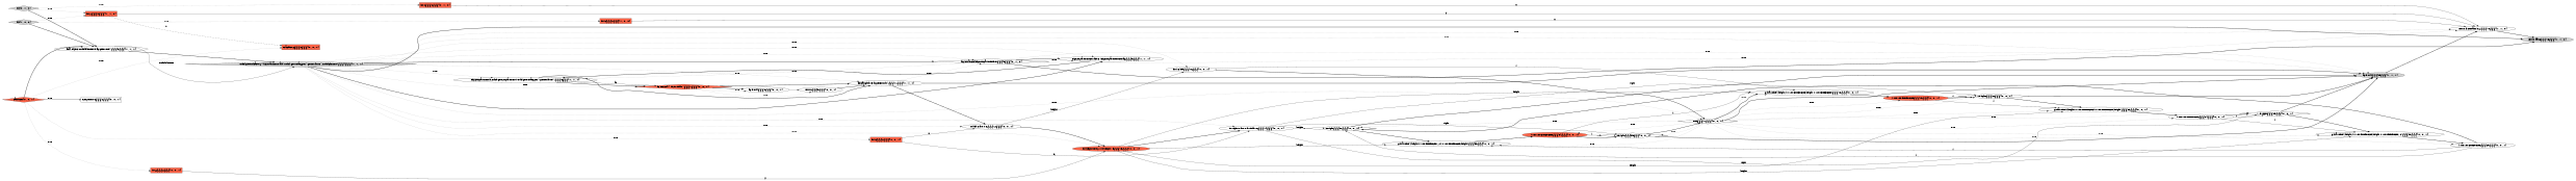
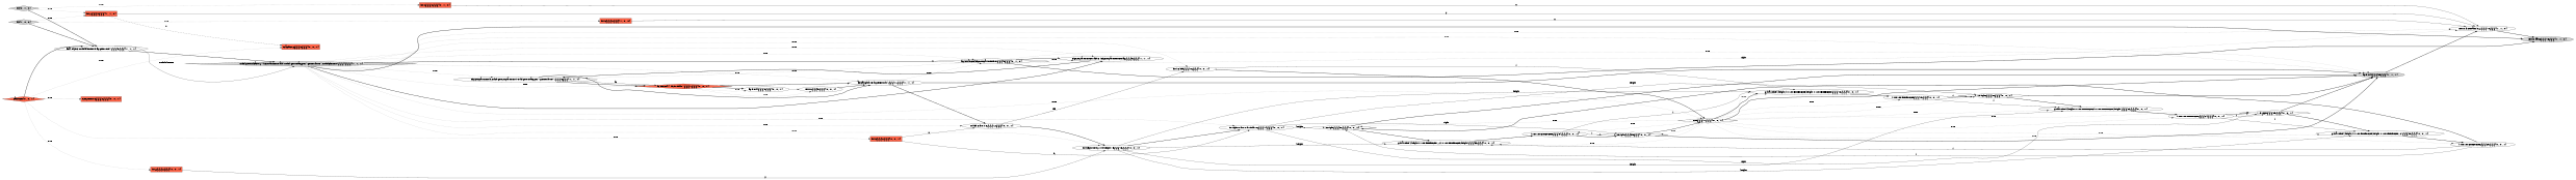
  digraph {
    rankdir=LR
    node [fillcolor=white shape=ellipse style=filled]
    edge [style=bold]
    n1 [fillcolor=lightgray label="return false@@@13@@@['1', '1', '0']"]
    n2 [label="g.drawLine(i,height,i + WAVE_LENGTH,height + WAVE_HEIGHT / 2)@@@28@@@['0', '0', '1']"]
    n3 [label="i += WAVE_LENGTH@@@29@@@['0', '0', '1']"]
    n4 [label="i >= right@@@30@@@['0', '0', '1']" shape=diamond]
    n5 [label="g.drawLine(i,height + WAVE_HEIGHT / 2,i + WAVE_LENGTH,height)@@@33@@@['0', '0', '1']"]
    n6 [label="int right = fr.x + fr.width - 6@@@14@@@['0', '0', '1']"]
    n7 [label="i >= right@@@35@@@['0', '0', '1']" shape=diamond]
    n8 [label="i >= right@@@25@@@['0', '0', '1']" shape=diamond]
    n9 [label="i >= right@@@20@@@['0', '0', '1']" shape=diamond]
    n10 [label="true@@@17@@@['0', '0', '1']" shape=diamond]
    n11 [fillcolor=lightgray label="fig = null@@@39@@@['1', '1', '1']"]
    n12 [label="g.drawLine(i,height + WAVE_HEIGHT,i + WAVE_LENGTH,height)@@@23@@@['0', '0', '1']"]
    n13 [fillcolor=tomato label="int x@@@2@@@['0', '1', '0']" shape=box]
    n14 [label="return fr.contains(x,y)@@@10@@@['1', '1', '0']"]
    n15 [fillcolor=lightgray label="hit['0', '1', '0']" shape=diamond]
    n16 [label="final Object modelElement = fig.getOwner()@@@3@@@['1', '1', '1']"]
    n17 [fillcolor=tomato label="int y@@@2@@@['1', '1', '0']" shape=box]
    n18 [fillcolor=lightgray label="Model.getUmlFactory().isContainmentValid(Model.getMetaTypes().getAttribute(),modelElement)@@@4@@@['1', '1', '1']" shape=diamond]
    n19 [fillcolor=tomato label="Graphics g@@@2@@@['0', '0', '1']" shape=box]
    n20 [label="int i = left@@@16@@@['0', '0', '1']"]
    n21 [label="g.drawLine(i,height,i + WAVE_LENGTH,height + WAVE_HEIGHT)@@@18@@@['0', '0', '1']"]
-   n22 [fillcolor=tomato label="i += WAVE_LENGTH@@@19@@@['0', '0', '1']"]
+   n22 [label="i += WAVE_LENGTH@@@19@@@['0', '0', '1']"]
    n23 [label="i += WAVE_LENGTH@@@24@@@['0', '0', '1']"]
-   n24 [fillcolor=tomato label="i += WAVE_LENGTH@@@34@@@['0', '0', '1']"]
+   n24 [label="i += WAVE_LENGTH@@@34@@@['0', '0', '1']"]
    n25 [fillcolor=tomato label="int x@@@2@@@['0', '0', '1']" shape=box]
    n26 [label="int left = fr.x + 6@@@12@@@['0', '0', '1']"]
-   n27 [fillcolor=tomato label="int height = fr.y + fr.height - 5@@@13@@@['0', '0', '1']"]
+   n27 [label="int height = fr.y + fr.height - 5@@@13@@@['0', '0', '1']"]
    n28 [label="FigCompartment fc = fcb.getCompartment(Model.getMetaTypes().getAttribute())@@@6@@@['1', '1', '1']"]
    n29 [fillcolor=tomato label="fc == null || !fc.isVisible()@@@7@@@['0', '0', '1']" shape=diamond]
    n30 [label="Rectangle fr = fc.getBounds()@@@11@@@['1', '1', '1']"]
    n31 [label="return@@@9@@@['0', '0', '1']"]
    n32 [label="fig = null@@@8@@@['0', '0', '1']"]
    n33 [label="fig instanceof FigCompartmentBox@@@5@@@['0', '1', '0']" shape=diamond]
    n34 [fillcolor=tomato label="paintIcon['0', '0', '1']" shape=diamond]
-   n35 [label="Component c@@@2@@@['0', '0', '1']" shape=box]
+   n35 [fillcolor=tomato label="Component c@@@2@@@['0', '0', '1']" shape=box]
    n36 [fillcolor=tomato label="int y@@@2@@@['0', '0', '1']" shape=box]
    n37 [label="FigCompartmentBox fcb = (FigCompartmentBox)fig@@@5@@@['1', '1', '1']"]
    n38 [fillcolor=tomato label="int x@@@2@@@['1', '0', '0']" shape=box]
    n39 [fillcolor=lightgray label="hit['1', '0', '0']" shape=diamond]
    n2 -> n3
    n3 -> n4
    n3 -> n4 [label=i style=solid]
    n3 -> n5 [label=i style=solid]
    n4 -> n5
    n4 -> n11
    n5 -> n24
    n6 -> n4 [label=height style=solid]
    n6 -> n7 [label=right style=solid]
    n6 -> n8 [label=right style=solid]
-   n6 -> n9 [label=right style=solid]
+   n6 -> n9 [label=height style=solid]
    n7 -> n10
    n7 -> n11
    n8 -> n2
    n8 -> n11
    n9 -> n11
    n9 -> n12
    n10 -> n2 [label=true style=dotted]
    n10 -> n3 [label=true style=dotted]
    n10 -> n4 [label=true style=dotted]
    n10 -> n5 [label=true style=dotted]
    n10 -> n7 [label=true style=dotted]
    n10 -> n8 [label=true style=dotted]
    n10 -> n9 [label=true style=dotted]
    n10 -> n11
    n10 -> n12 [label=true style=dotted]
    n10 -> n21 [label=true style=dotted]
    n10 -> n21
    n10 -> n22 [label=true style=dotted]
    n10 -> n23 [label=true style=dotted]
    n10 -> n24 [label=true style=dotted]
    n11 -> n14
    n12 -> n23
    n13 -> n14 [label=x style=solid]
    n14 -> n1
    n15 -> n13 [label=true style=dotted]
    n15 -> n16
    n15 -> n17 [label=true style=dotted]
    n16 -> n18 [label=modelElement style=solid]
    n16 -> n18
    n17 -> n14 [label=y style=solid]
    n17 -> n19 [label=0 style=dashed]
    n18 -> n1
    n18 -> n6 [label=true style=dotted]
    n18 -> n10 [label=true style=dotted]
    n18 -> n11 [label=true style=dotted]
    n18 -> n14 [label=true style=dotted]
    n18 -> n20 [label=true style=dotted]
    n18 -> n26 [label=true style=dotted]
    n18 -> n27 [label=true style=dotted]
    n18 -> n28 [label=true style=dotted]
    n18 -> n29 [label=true style=dotted]
    n18 -> n30 [label=true style=dotted]
    n18 -> n33
    n18 -> n33 [label=true style=dotted]
    n18 -> n37
    n18 -> n37 [label=true style=dotted]
    n20 -> n10
    n20 -> n21 [label=i style=solid]
    n21 -> n22
    n22 -> n9 [label=i style=solid]
    n22 -> n9
    n22 -> n12 [label=i style=solid]
    n23 -> n2 [label=i style=solid]
    n23 -> n8
    n23 -> n8 [label=i style=solid]
    n24 -> n7
    n24 -> n7 [label=i style=solid]
    n24 -> n21 [label=i style=solid]
    n25 -> n6 [label=fc style=solid]
    n25 -> n26 [label=x style=solid]
-   n26 -> n20 [label=height style=solid]
+   n26 -> n20 [label=left style=solid]
    n26 -> n27
    n27 -> n2 [label=height style=solid]
    n27 -> n5 [label=height style=solid]
    n27 -> n6
    n27 -> n12 [label=height style=solid]
    n27 -> n21 [label=height style=solid]
    n28 -> n29 [label=fc style=solid]
    n28 -> n29
    n28 -> n30
    n29 -> n30
    n29 -> n31 [label=true style=dotted]
    n29 -> n32
    n29 -> n32 [label=true style=dotted]
    n30 -> n11
    n30 -> n26
    n30 -> n33 [label=true style=dotted]
    n31 -> n30
    n32 -> n31 [style=solid]
    n33 -> n1
    n33 -> n11 [label=true style=dotted]
-   n33 -> n14 [label=true style=dotted]
+   n33 -> n14 [label=right style=dotted]
    n33 -> n28 [label=true style=dotted]
    n33 -> n37
    n33 -> n37 [label=true style=dotted]
    n34 -> n16
    n34 -> n19 [label=true style=dotted]
    n34 -> n25 [label=true style=dotted]
-   n34 -> n35 [label=true style=solid]
+   n34 -> n35 [label=true style=dotted]
    n34 -> n36 [label=true style=dotted]
    n36 -> n27 [label=y style=solid]
    n37 -> n28
    n38 -> n14 [label=x style=solid]
    n39 -> n16
    n39 -> n17 [label=true style=dotted]
    n39 -> n38 [label=true style=dotted]
  }
